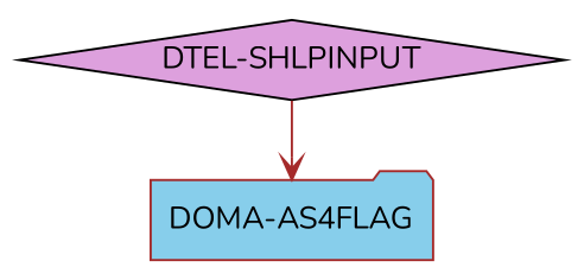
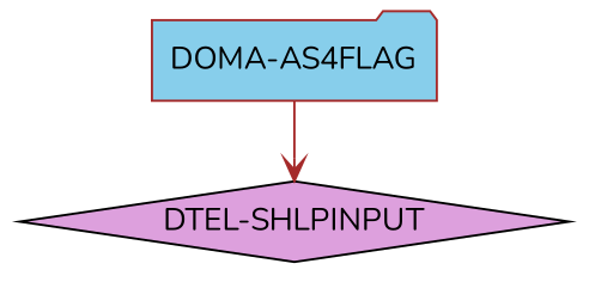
  digraph {
    fontname=Nunito
    node [style=filled fontname=Nunito]
    "DTEL-SHLPINPUT" [color=black shape=diamond fillcolor=plum]
    "DOMA-AS4FLAG" [color=brown shape=folder fillcolor=skyblue]
-   "DTEL-SHLPINPUT" -> "DOMA-AS4FLAG" [color=brown arrowhead=vee fontname=Nunito]
+   "DOMA-AS4FLAG" -> "DTEL-SHLPINPUT" [color=brown arrowhead=vee fontname=Nunito]
  }
